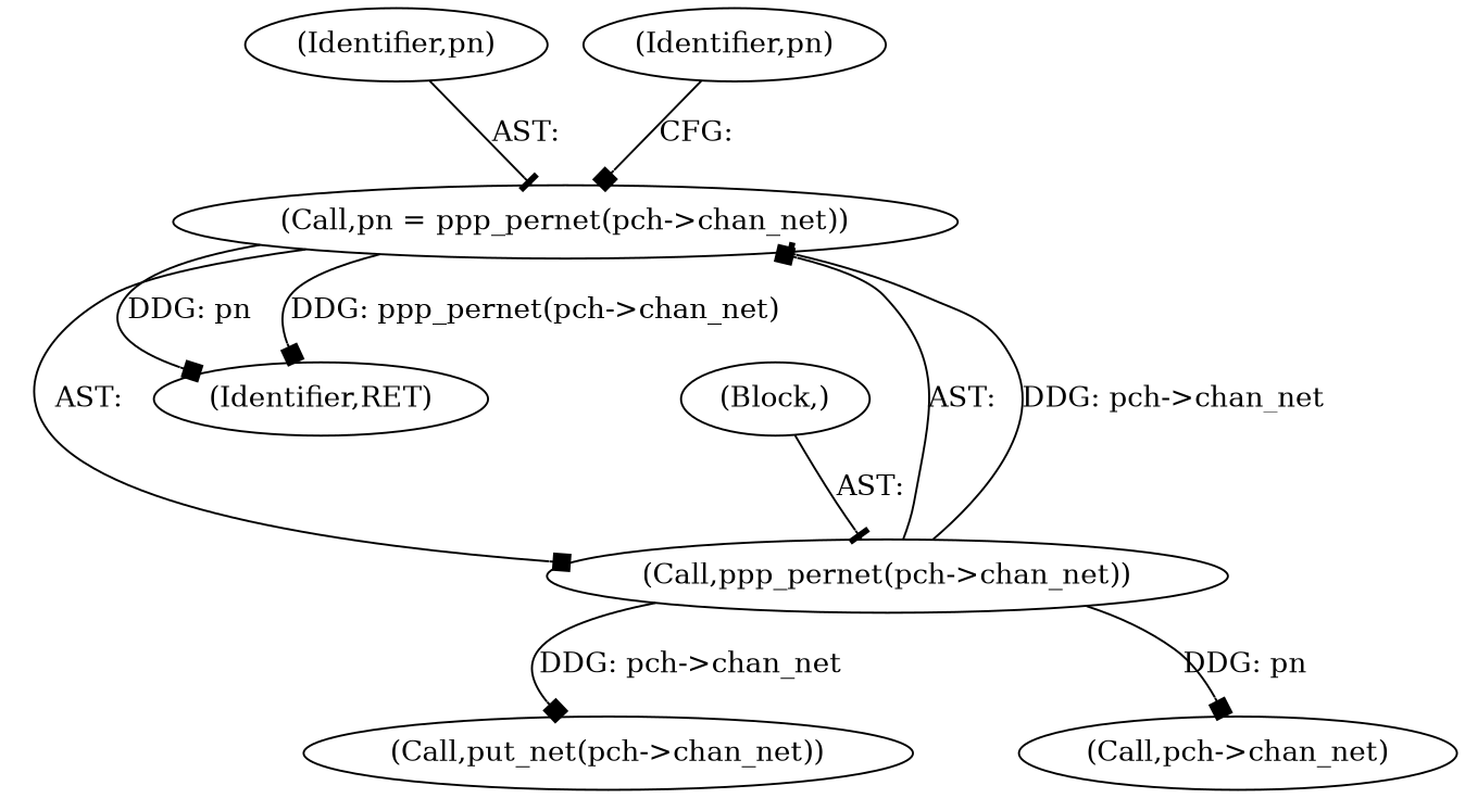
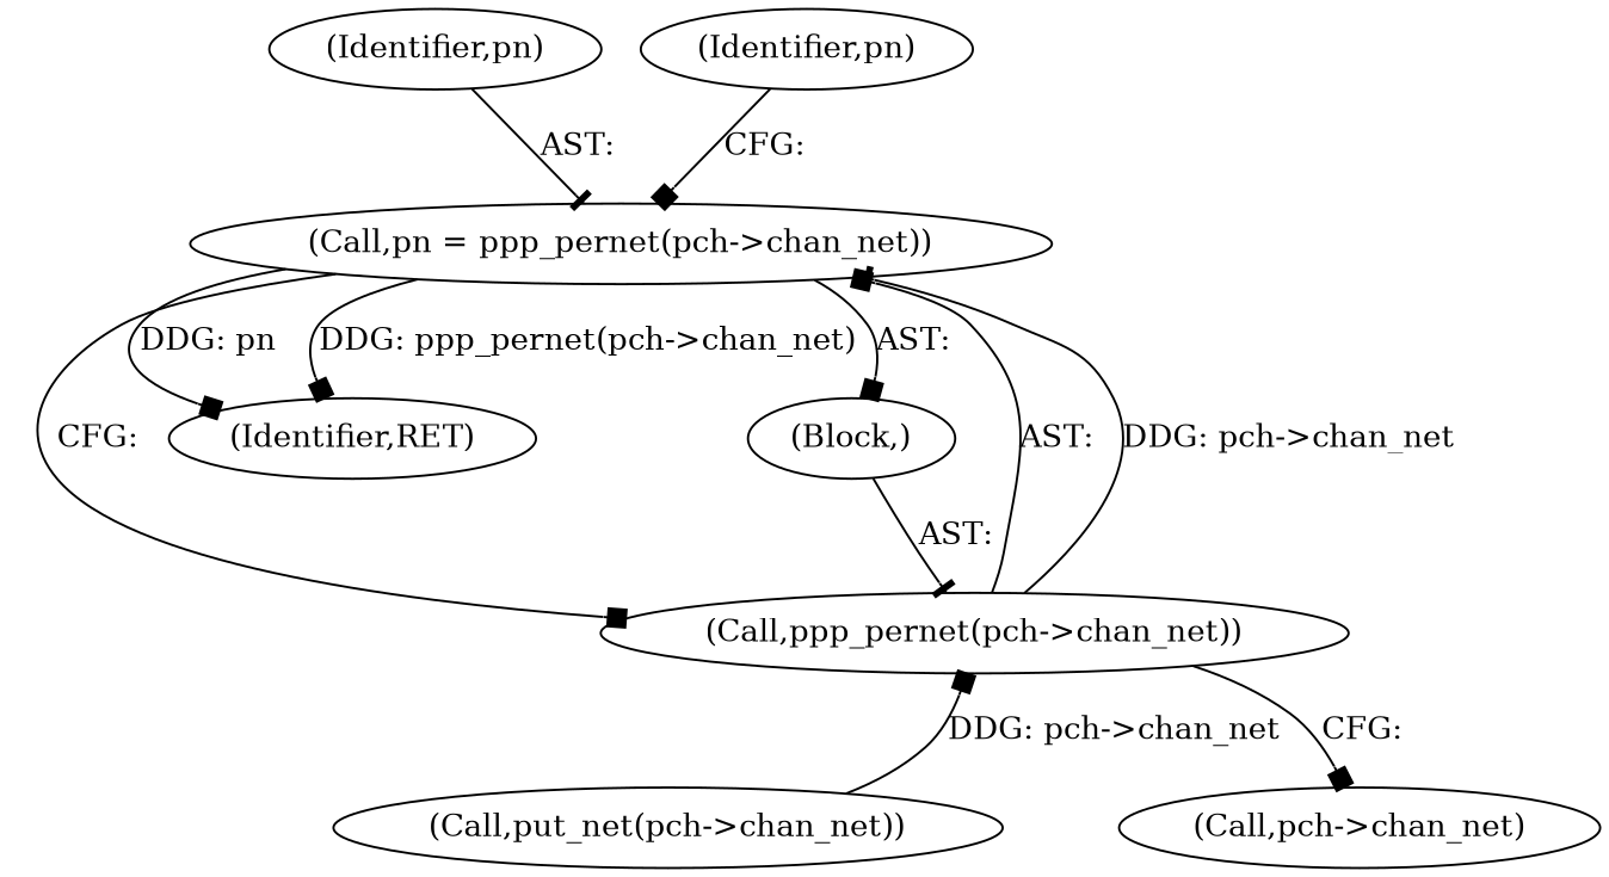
  digraph {
    edge [arrowhead=box]
    n1 [label="(Call,pn = ppp_pernet(pch->chan_net))"]
    n2 [label="(Call,ppp_pernet(pch->chan_net))"]
    n3 [label="(Identifier,RET)"]
    n4 [label="(Block,)"]
    n5 [label="(Call,put_net(pch->chan_net))"]
    n6 [label="(Call,pch->chan_net)"]
    n7 [label="(Identifier,pn)"]
    n8 [label="(Identifier,pn)"]
-   n1 -> n2 [label="AST: "]
+   n1 -> n2 [label="CFG: "]
    n1 -> n3 [label="DDG: pn"]
    n1 -> n3 [label="DDG: ppp_pernet(pch->chan_net)"]
+   n1 -> n4 [label="AST: "]
    n2 -> n1 [label="AST: "]
    n2 -> n1 [arrowhead=tee label="DDG: pch->chan_net"]
-   n2 -> n5 [label="DDG: pch->chan_net"]
-   n2 -> n6 [label="DDG: pn"]
+   n5 -> n2 [label="DDG: pch->chan_net"]
+   n2 -> n6 [label="CFG: "]
    n4 -> n2 [arrowhead=tee label="AST: "]
    n7 -> n1 [arrowhead=tee label="AST: "]
    n8 -> n1 [label="CFG: "]
  }
